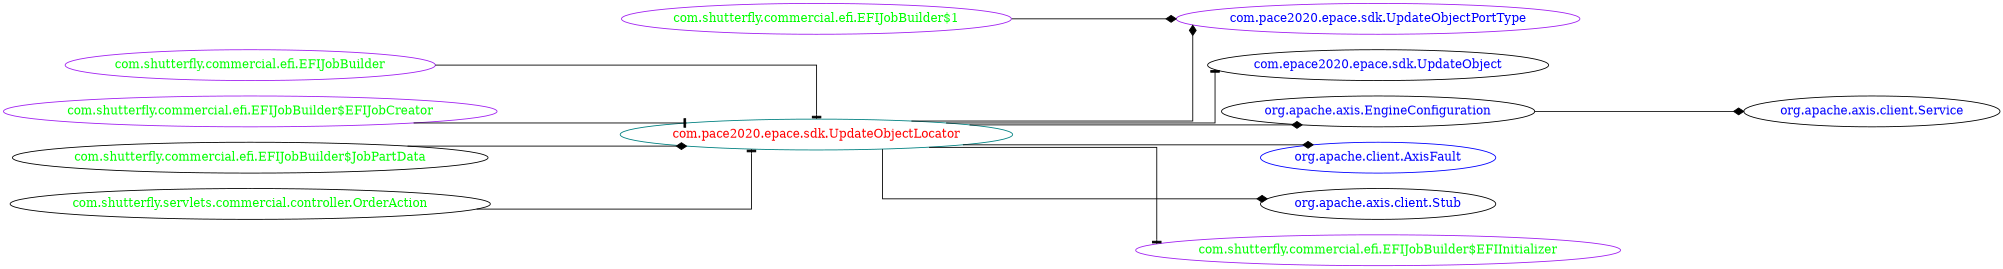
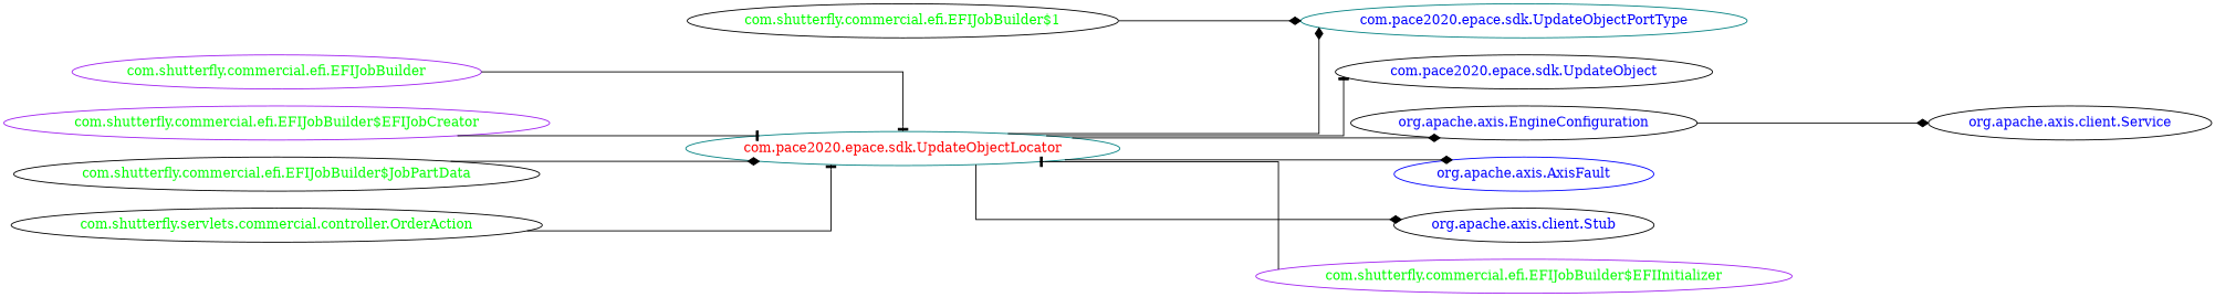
  digraph {
    concentrate=true
    rankdir=LR
    ranksep=2.0
    splines=ortho
    node [color=black fontcolor=blue]
    edge [arrowhead=diamond]
    "com.pace2020.epace.sdk.UpdateObjectLocator" [color=teal fontcolor=red]
-   "com.pace2020.epace.sdk.UpdateObject" [label="com.epace2020.epace.sdk.UpdateObject"]
+   "com.pace2020.epace.sdk.UpdateObject"
    "org.apache.axis.EngineConfiguration"
-   "com.pace2020.epace.sdk.UpdateObjectPortType" [color=purple]
-   "org.apache.axis.AxisFault" [color=blue label="org.apache.client.AxisFault"]
+   "com.pace2020.epace.sdk.UpdateObjectPortType" [color=teal]
+   "org.apache.axis.AxisFault" [color=blue]
    "org.apache.axis.client.Stub"
    "org.apache.axis.client.Service"
    "com.shutterfly.commercial.efi.EFIJobBuilder" [color=purple fontcolor=green]
-   "com.shutterfly.commercial.efi.EFIJobBuilder$1" [color=purple fontcolor=green]
+   "com.shutterfly.commercial.efi.EFIJobBuilder$1" [fontcolor=green]
    "com.shutterfly.commercial.efi.EFIJobBuilder$EFIInitializer" [color=purple fontcolor=green]
    "com.shutterfly.commercial.efi.EFIJobBuilder$EFIJobCreator" [color=purple fontcolor=green]
    "com.shutterfly.commercial.efi.EFIJobBuilder$JobPartData" [fontcolor=green]
    "com.shutterfly.servlets.commercial.controller.OrderAction" [fontcolor=green]
    "com.pace2020.epace.sdk.UpdateObjectLocator" -> "com.pace2020.epace.sdk.UpdateObject" [arrowhead=tee]
    "com.pace2020.epace.sdk.UpdateObjectLocator" -> "org.apache.axis.EngineConfiguration"
    "com.pace2020.epace.sdk.UpdateObjectLocator" -> "com.pace2020.epace.sdk.UpdateObjectPortType"
    "com.pace2020.epace.sdk.UpdateObjectLocator" -> "org.apache.axis.AxisFault"
    "com.pace2020.epace.sdk.UpdateObjectLocator" -> "org.apache.axis.client.Stub"
    "org.apache.axis.EngineConfiguration" -> "org.apache.axis.client.Service"
    "com.shutterfly.commercial.efi.EFIJobBuilder" -> "com.pace2020.epace.sdk.UpdateObjectLocator" [arrowhead=tee]
    "com.shutterfly.commercial.efi.EFIJobBuilder$1" -> "com.pace2020.epace.sdk.UpdateObjectPortType"
-   "com.pace2020.epace.sdk.UpdateObjectLocator" -> "com.shutterfly.commercial.efi.EFIJobBuilder$EFIInitializer" [arrowhead=tee]
+   "com.shutterfly.commercial.efi.EFIJobBuilder$EFIInitializer" -> "com.pace2020.epace.sdk.UpdateObjectLocator" [arrowhead=tee]
    "com.shutterfly.commercial.efi.EFIJobBuilder$EFIJobCreator" -> "com.pace2020.epace.sdk.UpdateObjectLocator" [arrowhead=tee]
    "com.shutterfly.commercial.efi.EFIJobBuilder$JobPartData" -> "com.pace2020.epace.sdk.UpdateObjectLocator"
    "com.shutterfly.servlets.commercial.controller.OrderAction" -> "com.pace2020.epace.sdk.UpdateObjectLocator" [arrowhead=tee]
  }
